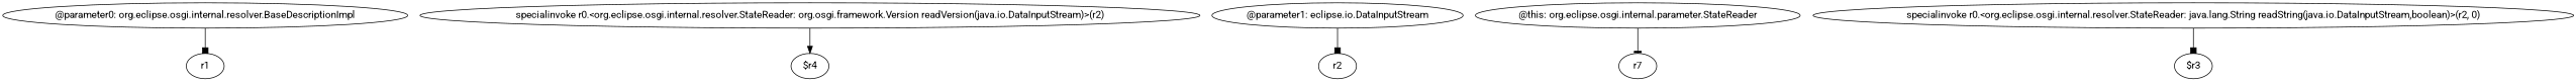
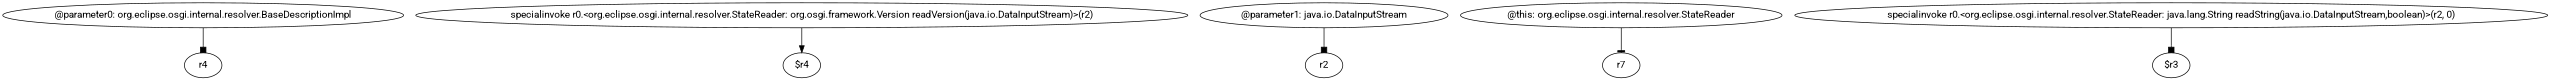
  digraph {
    fontname=Roboto
    node [fontname=Roboto]
    edge [arrowhead=box fontname=Roboto]
    n1 [label="@parameter0: org.eclipse.osgi.internal.resolver.BaseDescriptionImpl"]
-   n2 [label=r1]
+   n2 [label=r4]
    n3 [label="specialinvoke r0.<org.eclipse.osgi.internal.resolver.StateReader: org.osgi.framework.Version readVersion(java.io.DataInputStream)>(r2)"]
    n4 [label="$r4"]
-   n5 [label="@parameter1: eclipse.io.DataInputStream"]
+   n5 [label="@parameter1: java.io.DataInputStream"]
    n6 [label=r2]
-   n7 [label="@this: org.eclipse.osgi.internal.parameter.StateReader"]
+   n7 [label="@this: org.eclipse.osgi.internal.resolver.StateReader"]
    n8 [label=r7]
    n9 [label="specialinvoke r0.<org.eclipse.osgi.internal.resolver.StateReader: java.lang.String readString(java.io.DataInputStream,boolean)>(r2, 0)"]
    n10 [label="$r3"]
    n1 -> n2
    n3 -> n4 [arrowhead=normal]
    n5 -> n6
    n7 -> n8 [arrowhead=tee]
    n9 -> n10
  }
